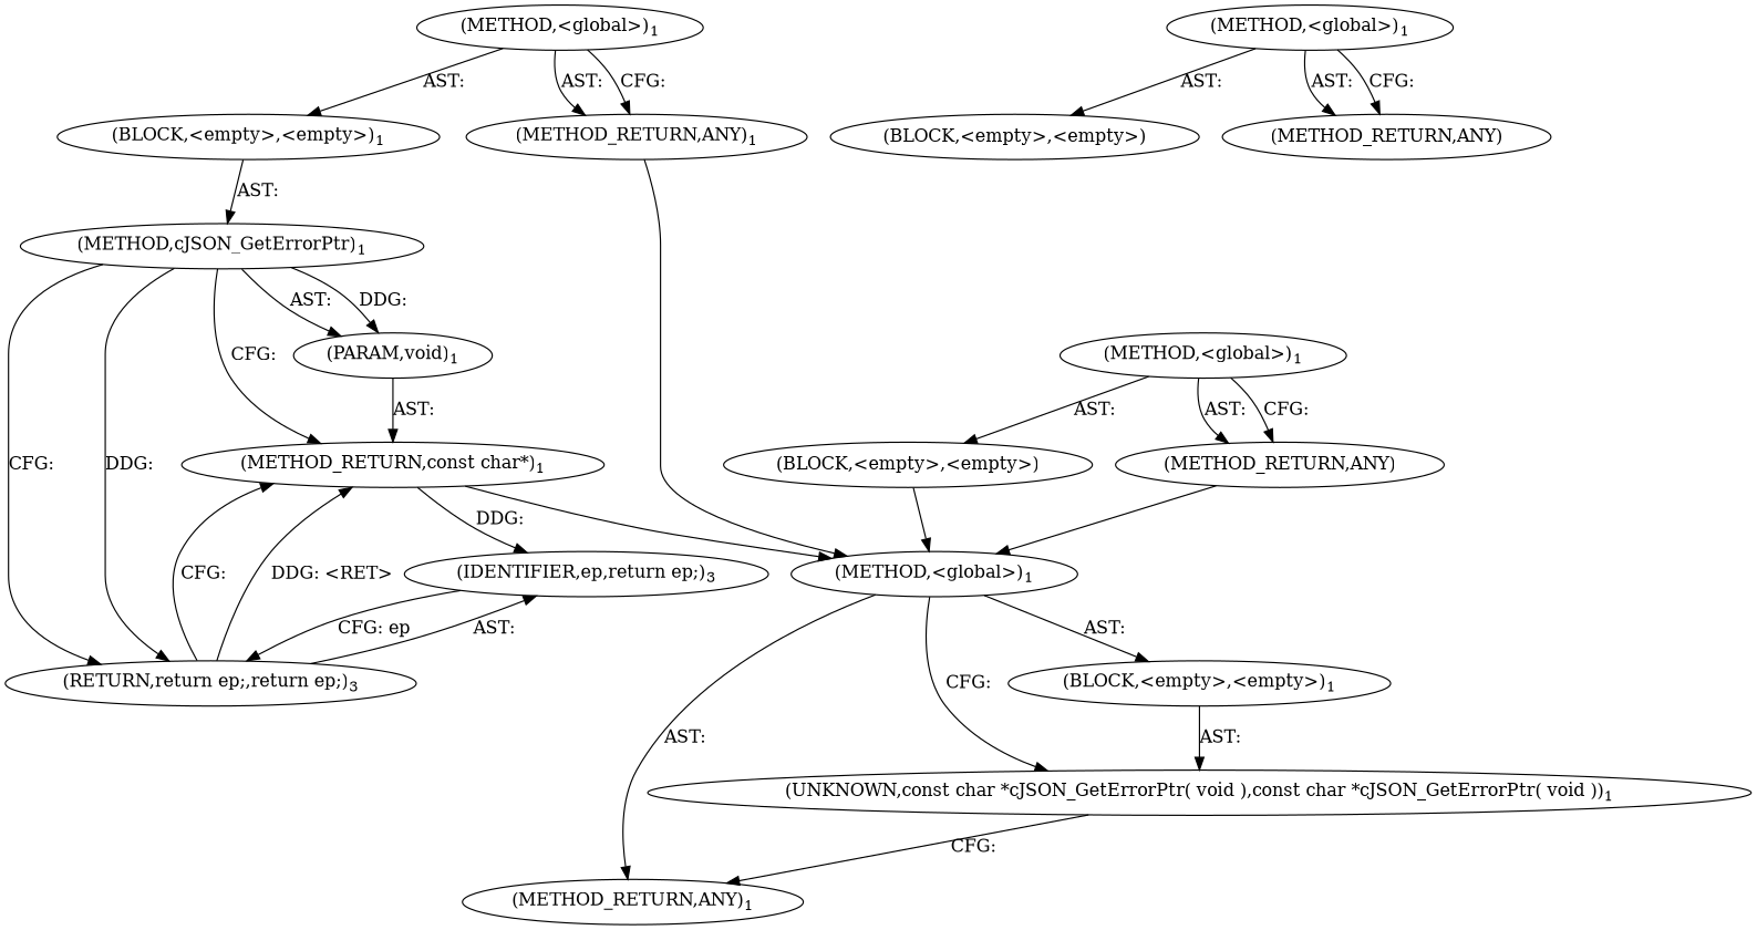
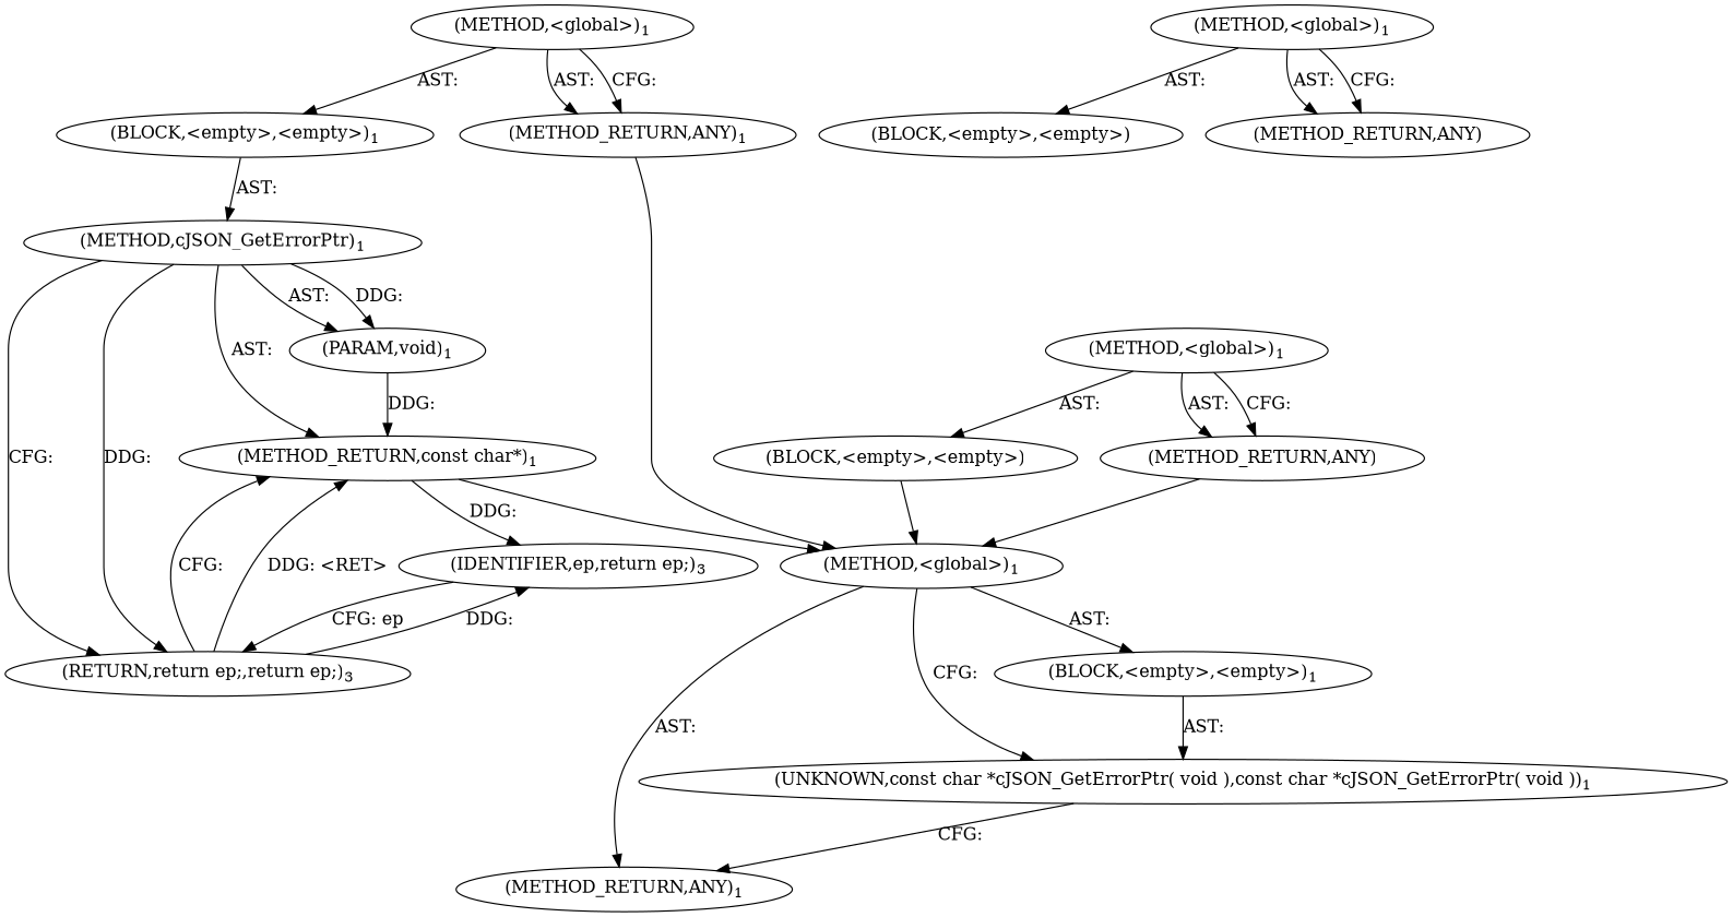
  digraph {
    n1 [label=<(METHOD,&lt;global&gt;)<SUB>1</SUB>>]
    n2 [label=<(BLOCK,&lt;empty&gt;,&lt;empty&gt;)<SUB>1</SUB>>]
    n3 [label=<(METHOD_RETURN,ANY)<SUB>1</SUB>>]
    n4 [label=<(METHOD,cJSON_GetErrorPtr)<SUB>1</SUB>>]
    n5 [label=<(METHOD,&lt;global&gt;)<SUB>1</SUB>>]
    n6 [label=<(PARAM,void)<SUB>1</SUB>>]
    n7 [label=<(RETURN,return ep;,return ep;)<SUB>3</SUB>>]
    n8 [label=<(METHOD_RETURN,const char*)<SUB>1</SUB>>]
    n9 [label=<(IDENTIFIER,ep,return ep;)<SUB>3</SUB>>]
    n10 [label=<(BLOCK,&lt;empty&gt;,&lt;empty&gt;)<SUB>1</SUB>>]
    n11 [label=<(UNKNOWN,const char *cJSON_GetErrorPtr( void ),const char *cJSON_GetErrorPtr( void ))<SUB>1</SUB>>]
    n12 [label=<(METHOD_RETURN,ANY)<SUB>1</SUB>>]
    n13 [label=<(METHOD,&lt;global&gt;)<SUB>1</SUB>>]
    n14 [label=<(BLOCK,&lt;empty&gt;,&lt;empty&gt;)>]
    n15 [label=<(METHOD_RETURN,ANY)>]
    n16 [label=<(METHOD,&lt;global&gt;)<SUB>1</SUB>>]
    n17 [label=<(BLOCK,&lt;empty&gt;,&lt;empty&gt;)>]
    n18 [label=<(METHOD_RETURN,ANY)>]
    n1 -> n2 [label="AST: "]
    n1 -> n3 [label="AST: "]
    n1 -> n3 [label="CFG: "]
    n2 -> n4 [label="AST: "]
    n3 -> n5
    n4 -> n6 [label="AST: "]
    n4 -> n6 [label="DDG: "]
    n4 -> n7 [label="CFG: "]
    n4 -> n7 [label="DDG: "]
-   n4 -> n8 [label="CFG: "]
+   n4 -> n8 [label="AST: "]
    n5 -> n10 [label="AST: "]
    n5 -> n11 [label="CFG: "]
    n5 -> n12 [label="AST: "]
-   n6 -> n8 [label="AST: "]
+   n6 -> n8 [label="DDG: "]
    n7 -> n8 [label="CFG: "]
    n7 -> n8 [label="DDG: &lt;RET&gt;"]
-   n7 -> n9 [label="AST: "]
+   n7 -> n9 [label="DDG: "]
    n8 -> n5
    n8 -> n9 [label="DDG: "]
    n9 -> n7 [label="CFG: ep"]
    n10 -> n11 [label="AST: "]
    n11 -> n12 [label="CFG: "]
    n13 -> n14 [label="AST: "]
    n13 -> n15 [label="AST: "]
    n13 -> n15 [label="CFG: "]
    n14 -> n5
    n15 -> n5
    n16 -> n17 [label="AST: "]
    n16 -> n18 [label="AST: "]
    n16 -> n18 [label="CFG: "]
  }
